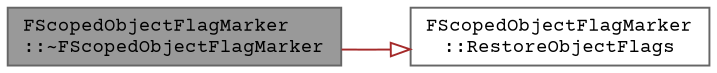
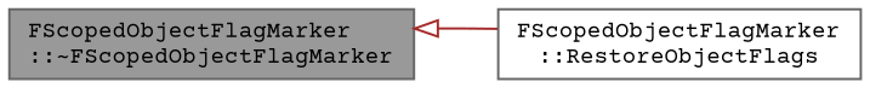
  digraph {
    rankdir=LR
    fontname="Courier Prime"
    node [fontname="Courier Prime" fontsize=10 shape=box style=filled]
    n1 [color=gray40 fillcolor=grey60 fontcolor=black height=0.2 label="FScopedObjectFlagMarker\l::~FScopedObjectFlagMarker" width=0.4]
    n2 [color=grey40 fillcolor=white height=0.2 label="FScopedObjectFlagMarker\l::RestoreObjectFlags" width=0.4]
-   n1 -> n2 [color=brown fontname="Courier Prime" fontsize=10 labelfontname=Helvetica labelfontsize=10 style=solid arrowhead=onormal]
+   n2 -> n1 [color=brown fontname="Courier Prime" fontsize=10 labelfontname=Helvetica labelfontsize=10 style=solid arrowhead=onormal]
  }
